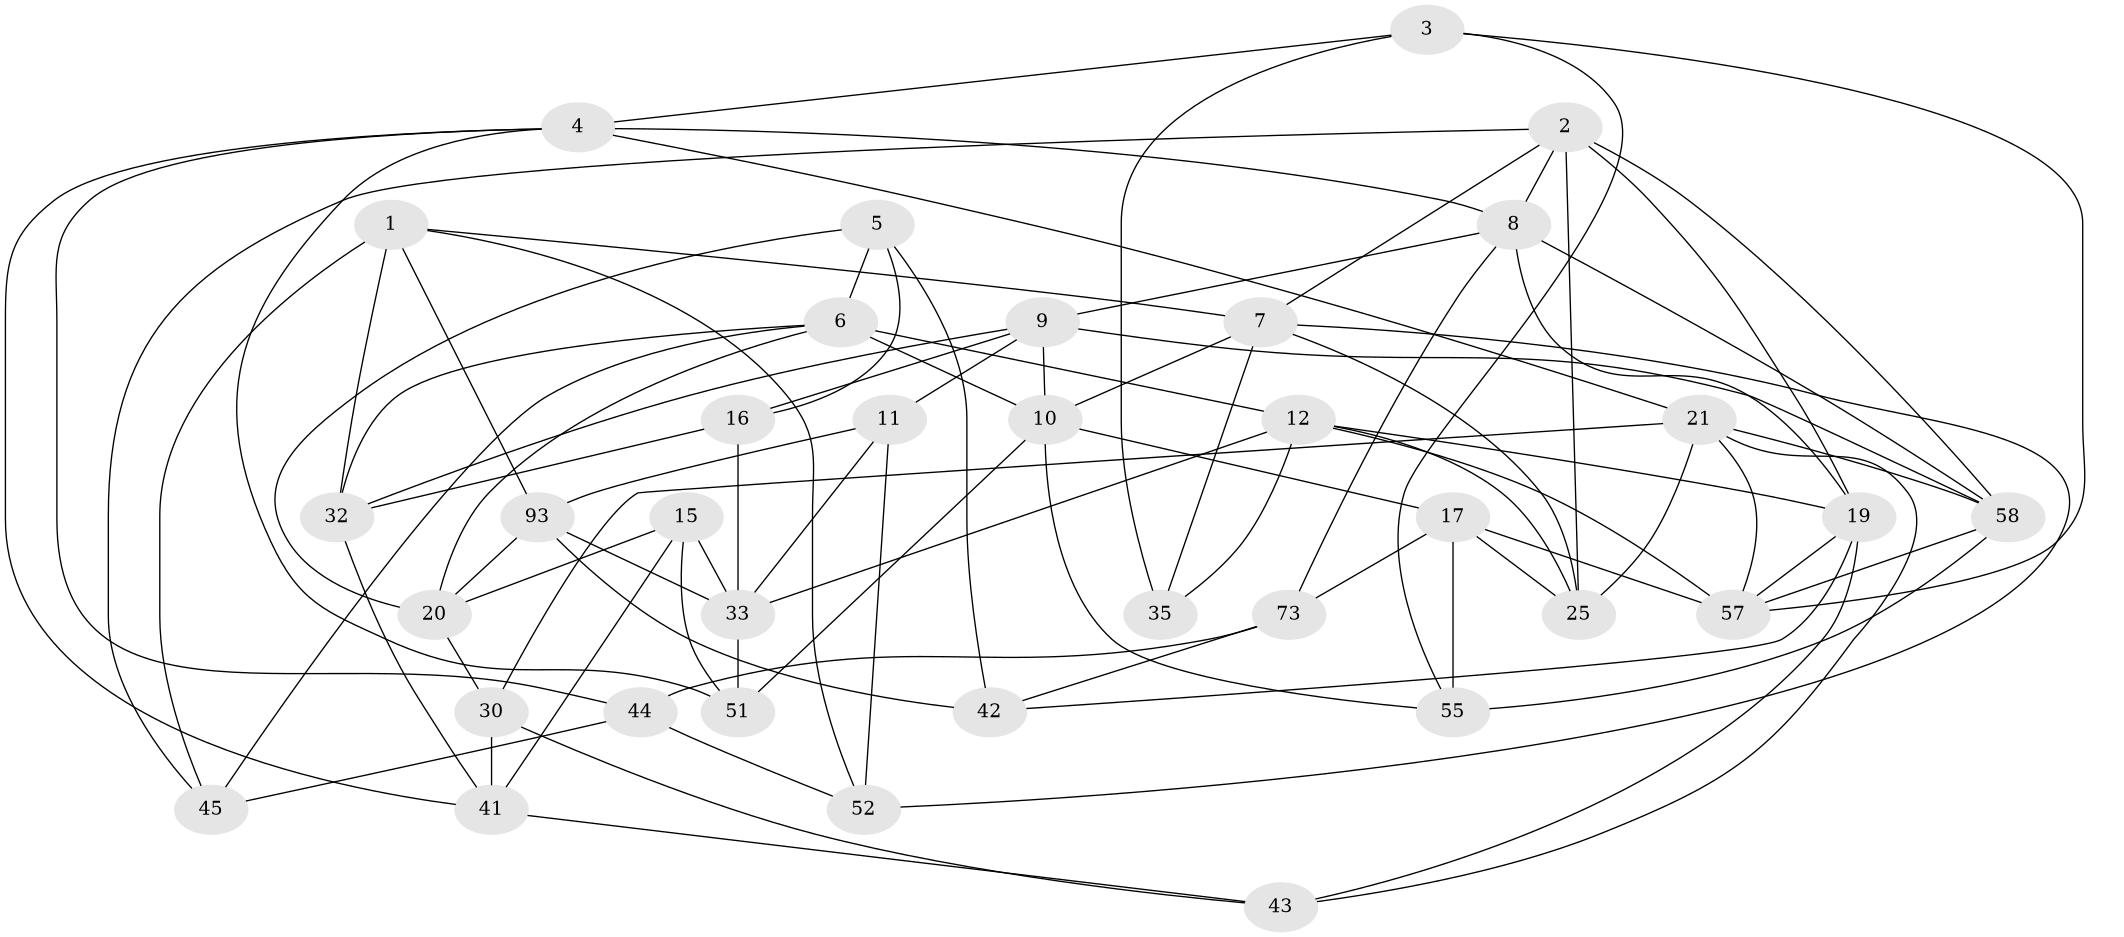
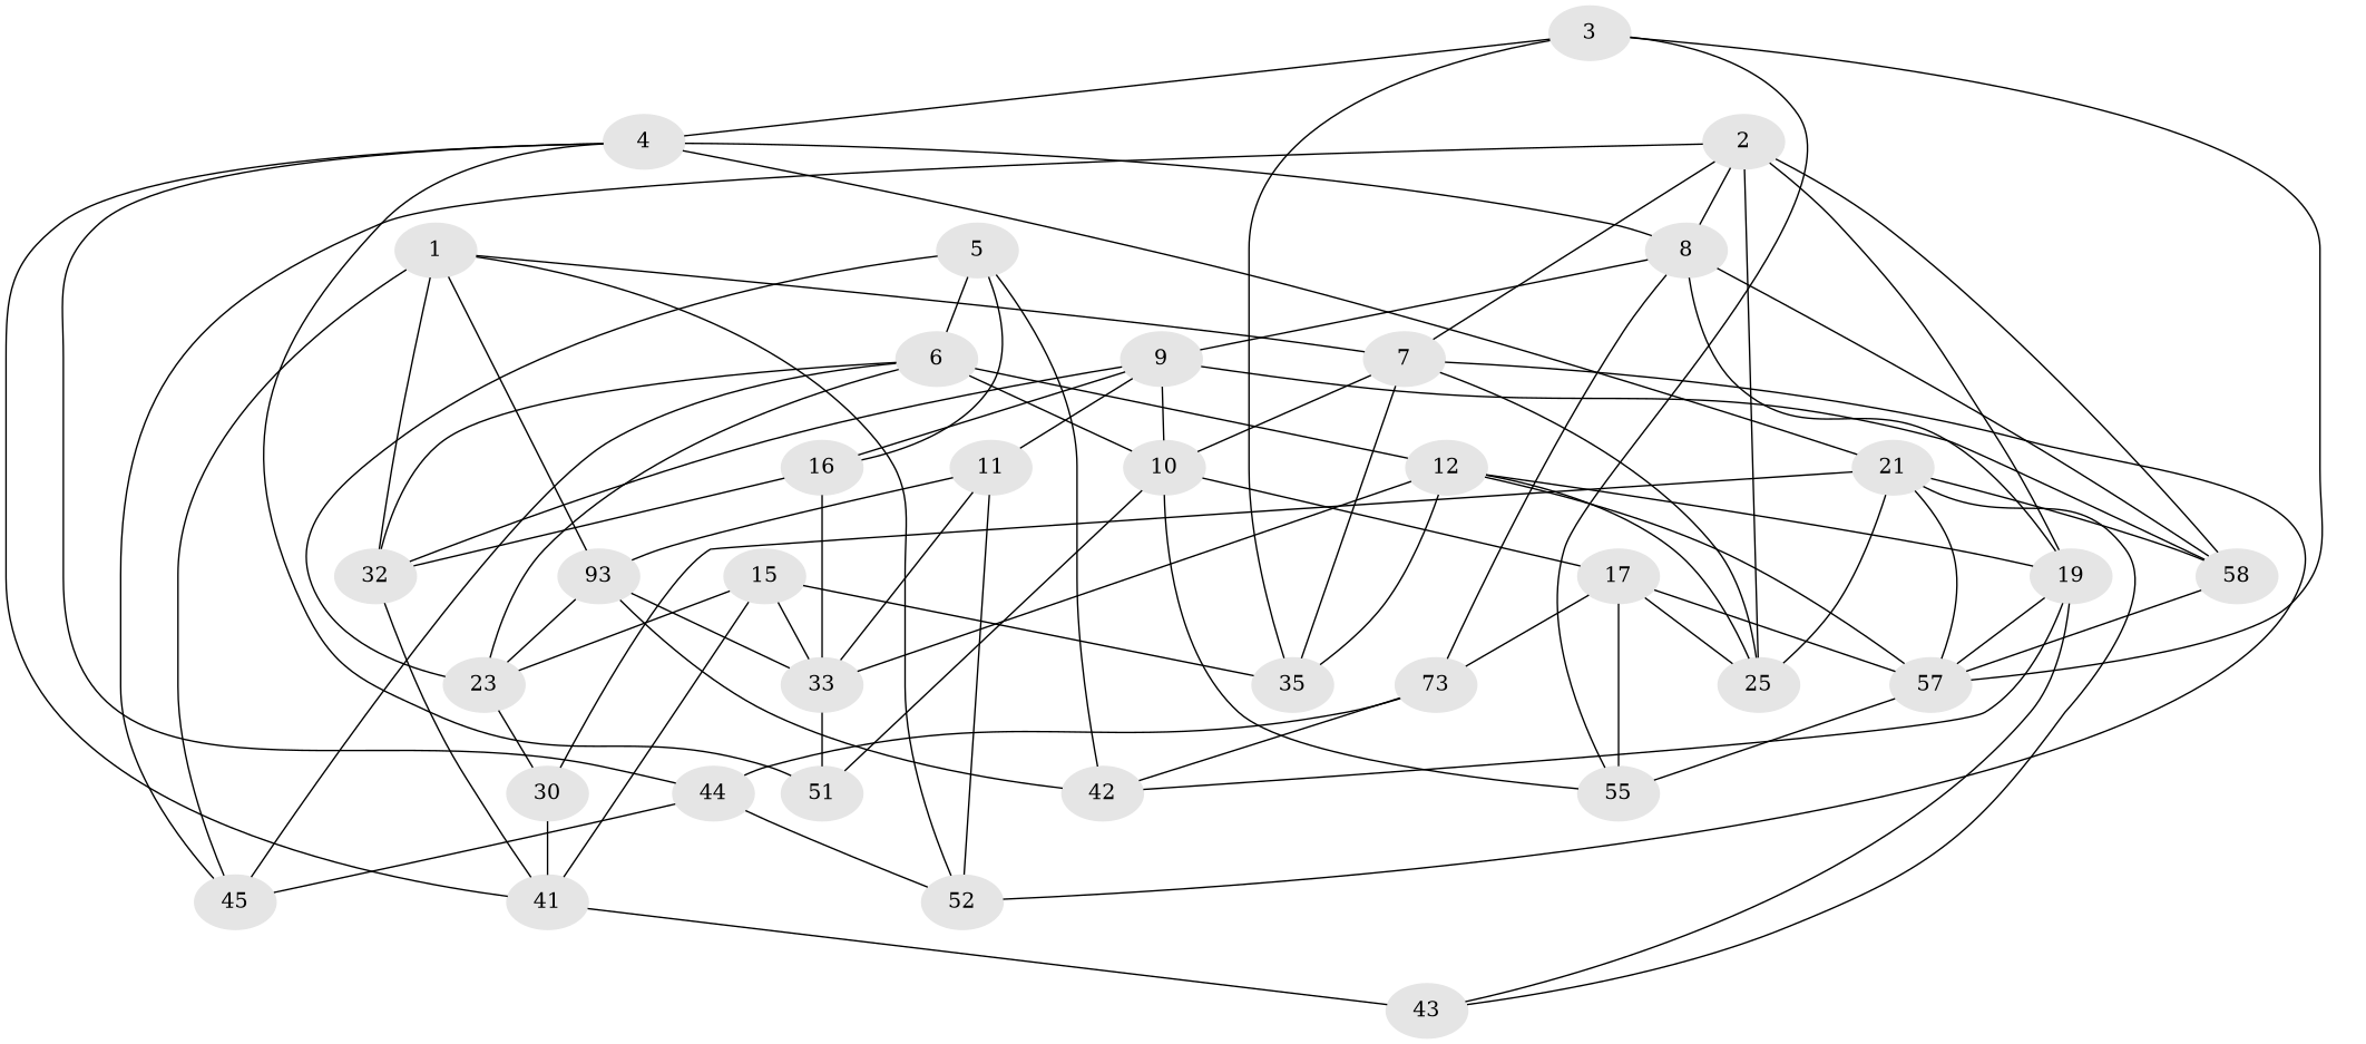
  graph {
    node [color=gray90 style=filled]
    1 [super="+14"]
    7 [super="+18"]
    n3 [label=93 super="+27"]
    32 [super="+36"]
    45
    n6 [label=52]
    25
    35
    10 [super="+26"]
-   20 [super="+29"]
+   20 [super="+29" label=23]
    42 [super="+53"]
    33 [super="+37"]
    41 [super="+47"]
    2 [super="+38"]
    8 [super="+24"]
    19 [super="+22"]
    n17 [label=58 super="+49"]
    9 [super="+34"]
    n19 [label=73]
    57 [super="+58"]
    43
    55
    3 [super="+31"]
    4 [super="+39"]
    21 [super="+52"]
    44
    51
    15 [super="+48"]
    30
    5 [super="+50"]
    6 [super="+40"]
    16
    12 [super="+46"]
    17 [super="+54"]
    11
    1 -- 7
    1 -- n3
    1 -- 32 [weight=2]
    1 -- 45
    1 -- n6
    7 -- n6
    7 -- 25
    7 -- 35
    7 -- 10
    n3 -- 20
    n3 -- 42 [weight=2]
    n3 -- 33
    32 -- 41
    10 -- 55
    10 -- 51
    10 -- 17
    20 -- 30
    33 -- 51
    41 -- 43
    2 -- 7
    2 -- 45
    2 -- 25
    2 -- 8
    2 -- 19
    2 -- n17
    8 -- 19
    8 -- n17
    8 -- 9
    8 -- n19
    19 -- 42
    19 -- 57
    19 -- 43
    n17 -- 57
-   n17 -- 55
+   57 -- 55
    9 -- 32
    9 -- 10
    9 -- n17
    9 -- 16
    9 -- 11
    n19 -- 42
    n19 -- 44
    3 -- 35
    3 -- 57
    3 -- 55
    3 -- 4
    4 -- 41
    4 -- 8
    4 -- 21
    4 -- 44
    4 -- 51
    21 -- 25
    21 -- n17
    21 -- 57
    21 -- 43
    21 -- 30
    44 -- 45
    44 -- n6
    15 -- 20
    15 -- 33
    15 -- 41
-   15 -- 51
+   15 -- 35
    30 -- 41
-   30 -- 43
    5 -- 20 [weight=2]
    5 -- 42 [weight=2]
    5 -- 6
    5 -- 16
    6 -- 32
    6 -- 45
    6 -- 10
    6 -- 20
    6 -- 12
    16 -- 32
    16 -- 33
    12 -- 25
    12 -- 35
    12 -- 33
    12 -- 19
    12 -- 57
    17 -- 25
    17 -- n19
    17 -- 57
    17 -- 55
    11 -- n3
    11 -- n6
    11 -- 33
  }
